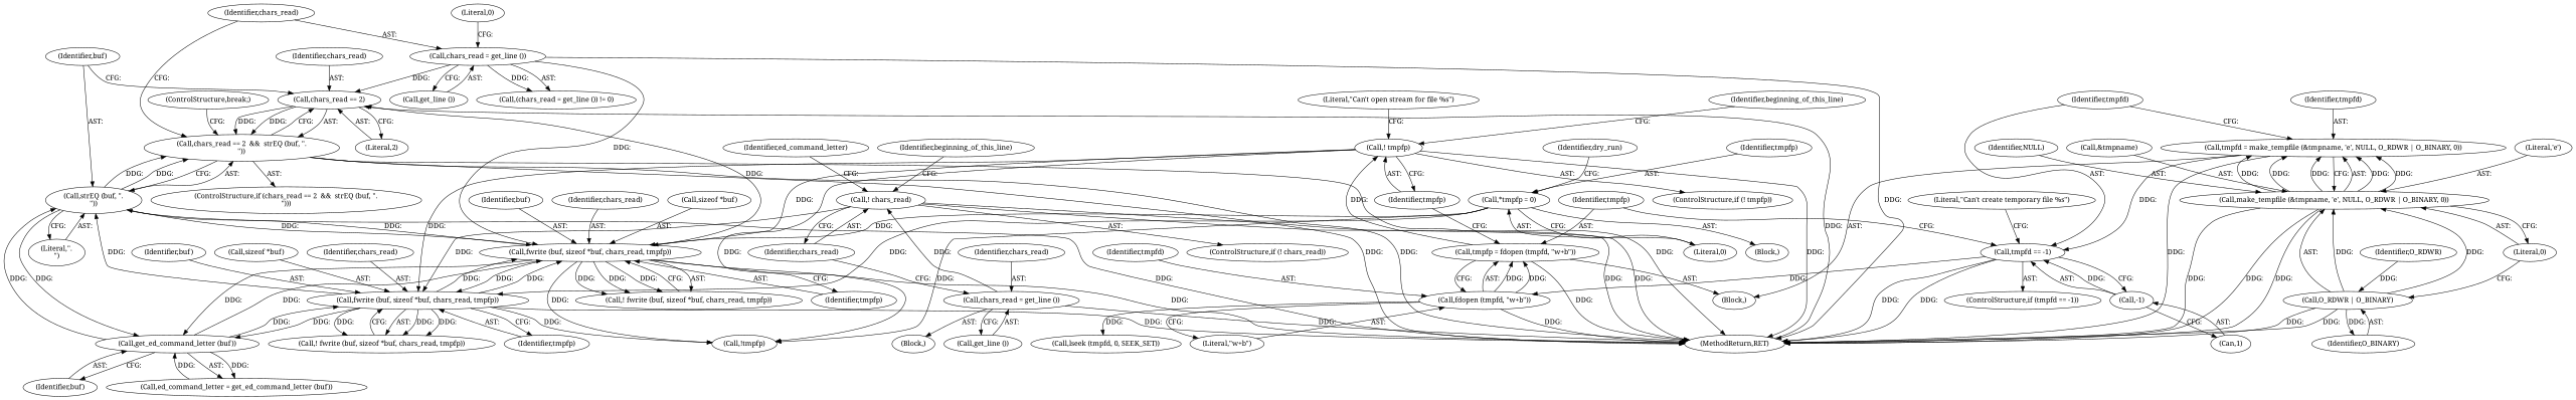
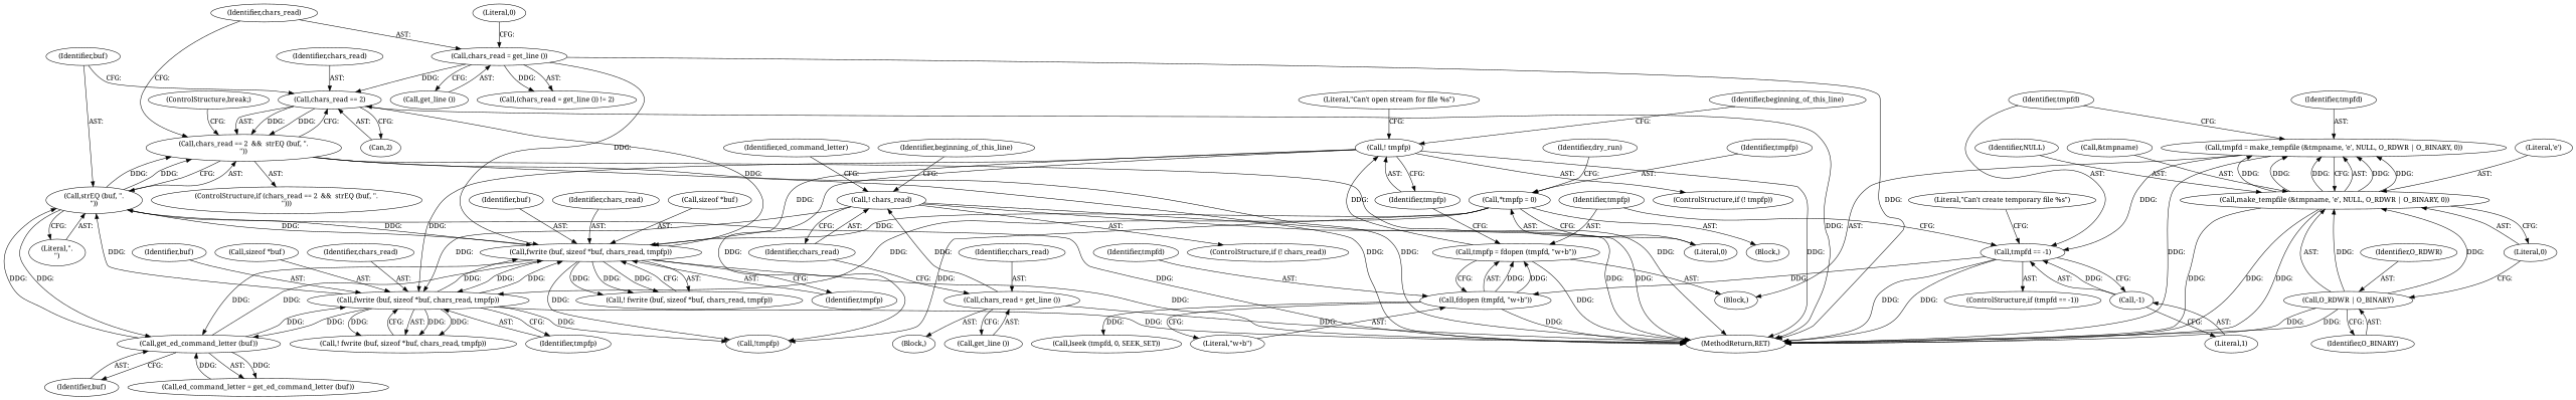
  digraph {
    fontname="Noto Serif"
    node [fontname="Noto Serif"]
    edge [fontname="Noto Serif"]
    n1 [label="(Call,chars_read == 2)"]
    n2 [label="(Call,chars_read == 2  &&  strEQ (buf, \".\n\"))"]
    n3 [label="(MethodReturn,RET)"]
-   n4 [label="(Literal,2)"]
+   n4 [label="(Can,2)"]
    n5 [label="(Call,strEQ (buf, \".\n\"))"]
    n6 [label="(ControlStructure,if (chars_read == 2  &&  strEQ (buf, \".\n\")))"]
    n7 [label="(Call,chars_read = get_line ())"]
    n8 [label="(Call,fwrite (buf, sizeof *buf, chars_read, tmpfp))"]
-   n9 [label="(Call,(chars_read = get_line ()) != 0)"]
+   n9 [label="(Call,(chars_read = get_line ()) != 2)"]
    n10 [label="(Call,get_line ())"]
    n11 [label="(Call,fwrite (buf, sizeof *buf, chars_read, tmpfp))"]
    n12 [label="(Call,get_ed_command_letter (buf))"]
    n13 [label="(Call,!tmpfp)"]
    n14 [label="(Call,! fwrite (buf, sizeof *buf, chars_read, tmpfp))"]
    n15 [label="(Identifier,tmpfp)"]
    n16 [label="(Literal,\".\n\")"]
    n17 [label="(Call,! fwrite (buf, sizeof *buf, chars_read, tmpfp))"]
    n18 [label="(Identifier,tmpfp)"]
    n19 [label="(Identifier,buf)"]
    n20 [label="(Call,ed_command_letter = get_ed_command_letter (buf))"]
    n21 [label="(Call,! chars_read)"]
    n22 [label="(ControlStructure,if (! chars_read))"]
    n23 [label="(Identifier,chars_read)"]
    n24 [label="(Call,chars_read = get_line ())"]
    n25 [label="(Call,get_line ())"]
    n26 [label="(Block,)"]
    n27 [label="(Call,*tmpfp = 0)"]
    n28 [label="(Literal,0)"]
    n29 [label="(Block,)"]
    n30 [label="(Call,! tmpfp)"]
    n31 [label="(Identifier,tmpfp)"]
    n32 [label="(ControlStructure,if (! tmpfp))"]
    n33 [label="(Call,tmpfp = fdopen (tmpfd, \"w+b\"))"]
    n34 [label="(Call,fdopen (tmpfd, \"w+b\"))"]
    n35 [label="(Block,)"]
    n36 [label="(Call,lseek (tmpfd, 0, SEEK_SET))"]
    n37 [label="(Literal,\"w+b\")"]
    n38 [label="(Call,tmpfd == -1)"]
    n39 [label="(Call,-1)"]
    n40 [label="(ControlStructure,if (tmpfd == -1))"]
-   n41 [label="(Can,1)"]
+   n41 [label="(Literal,1)"]
    n42 [label="(Call,tmpfd = make_tempfile (&tmpname, 'e', NULL, O_RDWR | O_BINARY, 0))"]
    n43 [label="(Call,make_tempfile (&tmpname, 'e', NULL, O_RDWR | O_BINARY, 0))"]
    n44 [label="(Literal,0)"]
    n45 [label="(Call,O_RDWR | O_BINARY)"]
    n46 [label="(Identifier,O_BINARY)"]
    n47 [label="(Identifier,buf)"]
    n48 [label="(Identifier,tmpfd)"]
    n49 [label="(Identifier,buf)"]
    n50 [label="(Identifier,O_RDWR)"]
    n51 [label="(Identifier,tmpfp)"]
    n52 [label="(Call,sizeof *buf)"]
    n53 [label="(Identifier,chars_read)"]
    n54 [label="(Identifier,beginning_of_this_line)"]
    n55 [label="(Identifier,chars_read)"]
    n56 [label="(Identifier,chars_read)"]
    n57 [label="(Identifier,beginning_of_this_line)"]
    n58 [label="(Identifier,buf)"]
    n59 [label="(Identifier,tmpfd)"]
    n60 [label="(Identifier,ed_command_letter)"]
    n61 [label="(ControlStructure,break;)"]
    n62 [label="(Literal,0)"]
    n63 [label="(Literal,\"Can't create temporary file %s\")"]
    n64 [label="(Identifier,tmpfd)"]
    n65 [label="(Call,sizeof *buf)"]
    n66 [label="(Literal,'e')"]
    n67 [label="(Identifier,tmpfp)"]
    n68 [label="(Literal,\"Can't open stream for file %s\")"]
    n69 [label="(Identifier,chars_read)"]
    n70 [label="(Identifier,dry_run)"]
    n71 [label="(Identifier,NULL)"]
    n72 [label="(Identifier,chars_read)"]
    n73 [label="(Call,&tmpname)"]
    n1 -> n2 [label="AST: "]
    n1 -> n2 [label="DDG: "]
    n1 -> n2 [label="DDG: "]
-   n3 -> n1 [label="DDG: "]
+   n1 -> n3 [label="DDG: "]
    n1 -> n4 [label="CFG: "]
    n2 -> n1 [label="CFG: "]
    n2 -> n3 [label="DDG: "]
    n2 -> n3 [label="DDG: "]
    n2 -> n3 [label="DDG: "]
    n2 -> n5 [label="CFG: "]
    n2 -> n6 [label="AST: "]
    n4 -> n1 [label="AST: "]
    n5 -> n2 [label="AST: "]
    n5 -> n2 [label="DDG: "]
    n5 -> n2 [label="DDG: "]
    n5 -> n3 [label="DDG: "]
    n5 -> n8 [label="DDG: "]
    n5 -> n12 [label="DDG: "]
    n5 -> n16 [label="CFG: "]
    n7 -> n1 [label="DDG: "]
    n7 -> n3 [label="DDG: "]
    n7 -> n8 [label="DDG: "]
    n7 -> n9 [label="AST: "]
    n7 -> n9 [label="DDG: "]
    n7 -> n10 [label="CFG: "]
    n8 -> n1 [label="DDG: "]
    n8 -> n3 [label="DDG: "]
    n8 -> n5 [label="DDG: "]
    n8 -> n11 [label="DDG: "]
    n8 -> n12 [label="DDG: "]
    n8 -> n13 [label="DDG: "]
    n8 -> n14 [label="AST: "]
    n8 -> n14 [label="DDG: "]
    n8 -> n14 [label="DDG: "]
    n8 -> n14 [label="DDG: "]
    n8 -> n15 [label="CFG: "]
    n10 -> n7 [label="AST: "]
    n11 -> n3 [label="DDG: "]
    n11 -> n5 [label="DDG: "]
    n11 -> n8 [label="DDG: "]
    n11 -> n8 [label="DDG: "]
    n11 -> n12 [label="DDG: "]
    n11 -> n13 [label="DDG: "]
    n11 -> n17 [label="AST: "]
    n11 -> n17 [label="DDG: "]
    n11 -> n17 [label="DDG: "]
    n11 -> n17 [label="DDG: "]
    n11 -> n18 [label="CFG: "]
    n12 -> n5 [label="DDG: "]
    n12 -> n8 [label="DDG: "]
    n12 -> n11 [label="DDG: "]
    n12 -> n19 [label="CFG: "]
    n12 -> n20 [label="AST: "]
    n12 -> n20 [label="DDG: "]
    n14 -> n8 [label="CFG: "]
    n15 -> n8 [label="AST: "]
    n16 -> n5 [label="AST: "]
    n17 -> n11 [label="CFG: "]
    n18 -> n11 [label="AST: "]
    n19 -> n12 [label="AST: "]
    n20 -> n12 [label="DDG: "]
    n21 -> n3 [label="DDG: "]
    n21 -> n3 [label="DDG: "]
    n21 -> n11 [label="DDG: "]
    n21 -> n22 [label="AST: "]
    n21 -> n23 [label="CFG: "]
    n23 -> n21 [label="AST: "]
    n23 -> n24 [label="CFG: "]
    n24 -> n3 [label="DDG: "]
    n24 -> n21 [label="DDG: "]
    n24 -> n25 [label="CFG: "]
    n24 -> n26 [label="AST: "]
    n25 -> n24 [label="AST: "]
    n27 -> n8 [label="DDG: "]
    n27 -> n11 [label="DDG: "]
    n27 -> n13 [label="DDG: "]
    n27 -> n28 [label="CFG: "]
    n27 -> n29 [label="AST: "]
    n28 -> n27 [label="AST: "]
    n30 -> n3 [label="DDG: "]
    n30 -> n8 [label="DDG: "]
    n30 -> n11 [label="DDG: "]
    n30 -> n13 [label="DDG: "]
    n30 -> n31 [label="CFG: "]
    n30 -> n32 [label="AST: "]
    n31 -> n30 [label="AST: "]
    n31 -> n33 [label="CFG: "]
    n33 -> n3 [label="DDG: "]
    n33 -> n30 [label="DDG: "]
    n33 -> n34 [label="CFG: "]
    n33 -> n35 [label="AST: "]
    n34 -> n3 [label="DDG: "]
    n34 -> n33 [label="AST: "]
    n34 -> n33 [label="DDG: "]
    n34 -> n33 [label="DDG: "]
    n34 -> n36 [label="DDG: "]
    n34 -> n37 [label="CFG: "]
    n37 -> n34 [label="AST: "]
    n38 -> n3 [label="DDG: "]
    n38 -> n3 [label="DDG: "]
    n38 -> n34 [label="DDG: "]
    n38 -> n39 [label="CFG: "]
    n38 -> n40 [label="AST: "]
    n39 -> n38 [label="AST: "]
    n39 -> n38 [label="DDG: "]
    n39 -> n41 [label="CFG: "]
    n41 -> n39 [label="AST: "]
    n42 -> n3 [label="DDG: "]
    n42 -> n35 [label="AST: "]
    n42 -> n38 [label="DDG: "]
    n42 -> n43 [label="CFG: "]
    n43 -> n3 [label="DDG: "]
    n43 -> n3 [label="DDG: "]
    n43 -> n3 [label="DDG: "]
    n43 -> n42 [label="AST: "]
    n43 -> n42 [label="DDG: "]
    n43 -> n42 [label="DDG: "]
    n43 -> n42 [label="DDG: "]
    n43 -> n42 [label="DDG: "]
    n43 -> n42 [label="DDG: "]
    n43 -> n44 [label="CFG: "]
    n44 -> n43 [label="AST: "]
    n44 -> n45 [label="CFG: "]
    n45 -> n3 [label="DDG: "]
    n45 -> n3 [label="DDG: "]
    n45 -> n43 [label="AST: "]
    n45 -> n43 [label="DDG: "]
    n45 -> n43 [label="DDG: "]
-   n45 -> n46 [label="DDG: "]
+   n45 -> n46 [label="CFG: "]
    n46 -> n45 [label="AST: "]
    n47 -> n8 [label="AST: "]
    n48 -> n42 [label="AST: "]
    n49 -> n11 [label="AST: "]
-   n50 -> n45 [label="DDG: "]
+   n50 -> n45 [label="AST: "]
    n51 -> n33 [label="AST: "]
    n51 -> n38 [label="CFG: "]
    n52 -> n11 [label="AST: "]
    n53 -> n11 [label="AST: "]
    n54 -> n30 [label="CFG: "]
    n55 -> n2 [label="CFG: "]
    n55 -> n7 [label="AST: "]
    n56 -> n8 [label="AST: "]
    n57 -> n21 [label="CFG: "]
    n58 -> n1 [label="CFG: "]
    n58 -> n5 [label="AST: "]
    n59 -> n38 [label="AST: "]
    n59 -> n42 [label="CFG: "]
    n60 -> n21 [label="CFG: "]
    n61 -> n2 [label="CFG: "]
    n62 -> n7 [label="CFG: "]
    n63 -> n38 [label="CFG: "]
    n64 -> n34 [label="AST: "]
    n65 -> n8 [label="AST: "]
    n66 -> n43 [label="AST: "]
    n67 -> n27 [label="AST: "]
    n68 -> n30 [label="CFG: "]
    n69 -> n1 [label="AST: "]
    n70 -> n27 [label="CFG: "]
    n71 -> n43 [label="AST: "]
    n72 -> n24 [label="AST: "]
    n73 -> n43 [label="AST: "]
  }
